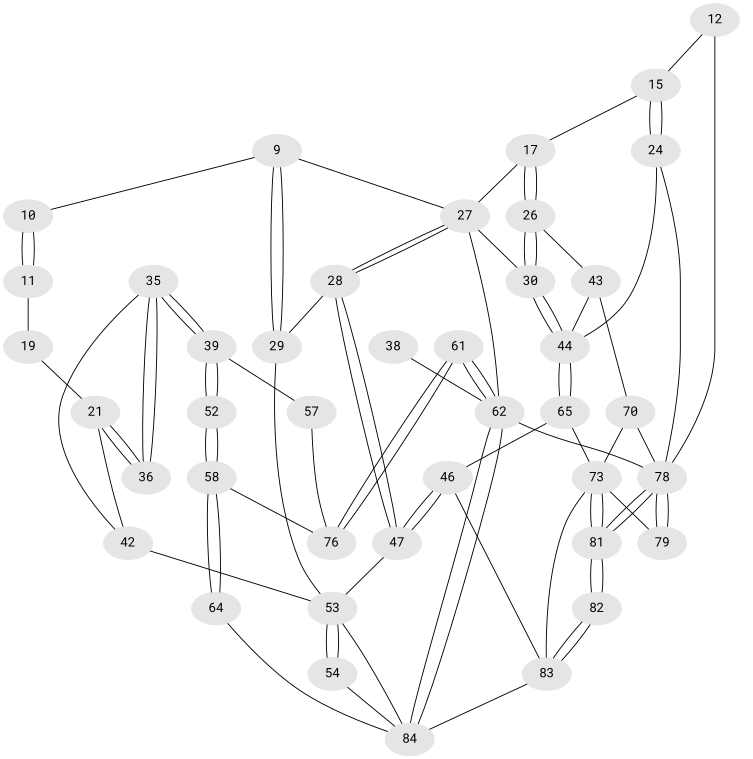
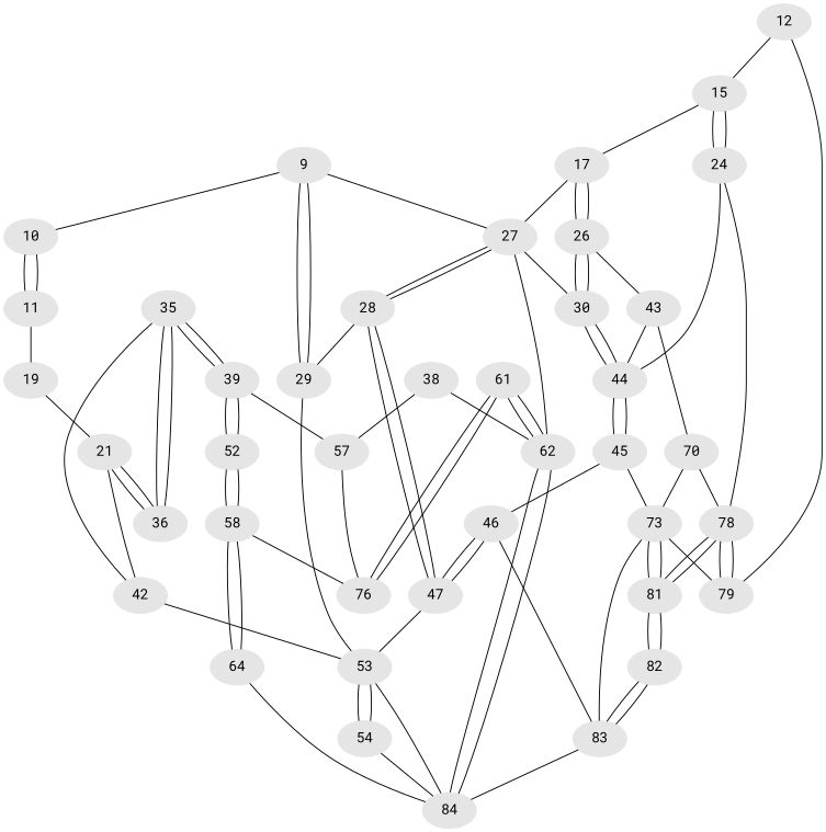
  graph {
    fontname="Roboto Mono"
    node [color=gray90 fontname="Roboto Mono" style=filled]
    edge [fontname="Roboto Mono"]
    9
    10
    27 [super="+18+14"]
    29
    11
    62 [super="+3"]
    30
    28
    53 [super="+50+41"]
    19 [super="+6"]
    42 [super="+34+23"]
    21 [super="+20"]
    12
    15
    78 [super="+13+69"]
    17 [super="+16"]
    24
    79
    81
    26
    44
    43 [super="+25"]
    36
    84 [super="+80"]
    70 [super="+55+49"]
    47
    54
-   45 [label=65]
+   45
    35
    39
    57 [super="+40"]
    52
    38 [super="+37"]
    76 [super="+59+60"]
    58
    73 [super="+72+56+71"]
    46
    83 [super="+67+66+74"]
    64 [super="+63"]
    61
    82
    9 -- 10
    9 -- 27
    9 -- 29
    9 -- 29
    10 -- 11
    10 -- 11
    27 -- 62
    27 -- 30
    27 -- 28
    27 -- 28
    29 -- 53
    11 -- 19 [weight=2]
-   62 -- 78 [weight=2]
    62 -- 84
    62 -- 84
    30 -- 44
    30 -- 44
    28 -- 29
    28 -- 47
    28 -- 47
    53 -- 84
    53 -- 54 [weight=2]
    53 -- 54
    19 -- 21 [weight=2]
    42 -- 53 [weight=2]
    21 -- 42
    21 -- 36
    21 -- 36
    12 -- 15
-   12 -- 78
+   12 -- 79
    15 -- 17
    15 -- 24
    15 -- 24
    78 -- 79 [weight=2]
    78 -- 79
    78 -- 81
    78 -- 81
    17 -- 27 [weight=2]
    17 -- 26
    17 -- 26
    24 -- 78
    24 -- 44
    81 -- 82
    81 -- 82
    26 -- 30
    26 -- 30
    26 -- 43
    44 -- 45
    44 -- 45
    43 -- 44
    43 -- 70
    70 -- 78 [weight=2]
    70 -- 73 [weight=2]
    47 -- 53
    54 -- 84
    45 -- 73
    45 -- 46
    35 -- 42
    35 -- 36
    35 -- 36
    35 -- 39
    35 -- 39
    39 -- 57
    39 -- 52
    39 -- 52
    57 -- 76
    52 -- 58
    52 -- 58
    38 -- 62
+   38 -- 57 [weight=2]
    58 -- 76
    58 -- 64
    58 -- 64
    73 -- 79
    73 -- 81
    73 -- 81
    73 -- 83
    46 -- 47
    46 -- 47
    46 -- 83
    83 -- 84 [weight=2]
    64 -- 84 [weight=2]
    61 -- 62
    61 -- 62
    61 -- 76 [weight=2]
    61 -- 76
    82 -- 83 [weight=2]
    82 -- 83
  }
